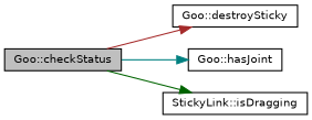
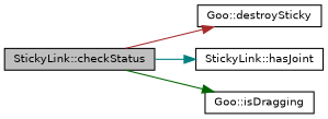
  digraph {
    rankdir=LR
    node [color=black fillcolor=white fontname=Helvetica fontsize=10 shape=record style=filled]
    edge [fontname=Helvetica fontsize=10 labelfontname=Helvetica labelfontsize=10 style=solid]
-   n1 [fillcolor=grey75 fontcolor=black height=0.2 label="Goo::checkStatus" width=0.4]
+   n1 [fillcolor=grey75 fontcolor=black height=0.2 label="StickyLink::checkStatus" width=0.4]
    n2 [height=0.2 label="Goo::destroySticky" width=0.4]
-   n3 [height=0.2 label="Goo::hasJoint" width=0.4]
-   n4 [height=0.2 label="StickyLink::isDragging" width=0.4]
+   n3 [height=0.2 label="StickyLink::hasJoint" width=0.4]
+   n4 [height=0.2 label="Goo::isDragging" width=0.4]
    n1 -> n2 [color=brown]
    n1 -> n3 [color=teal]
    n1 -> n4 [color=darkgreen]
  }
